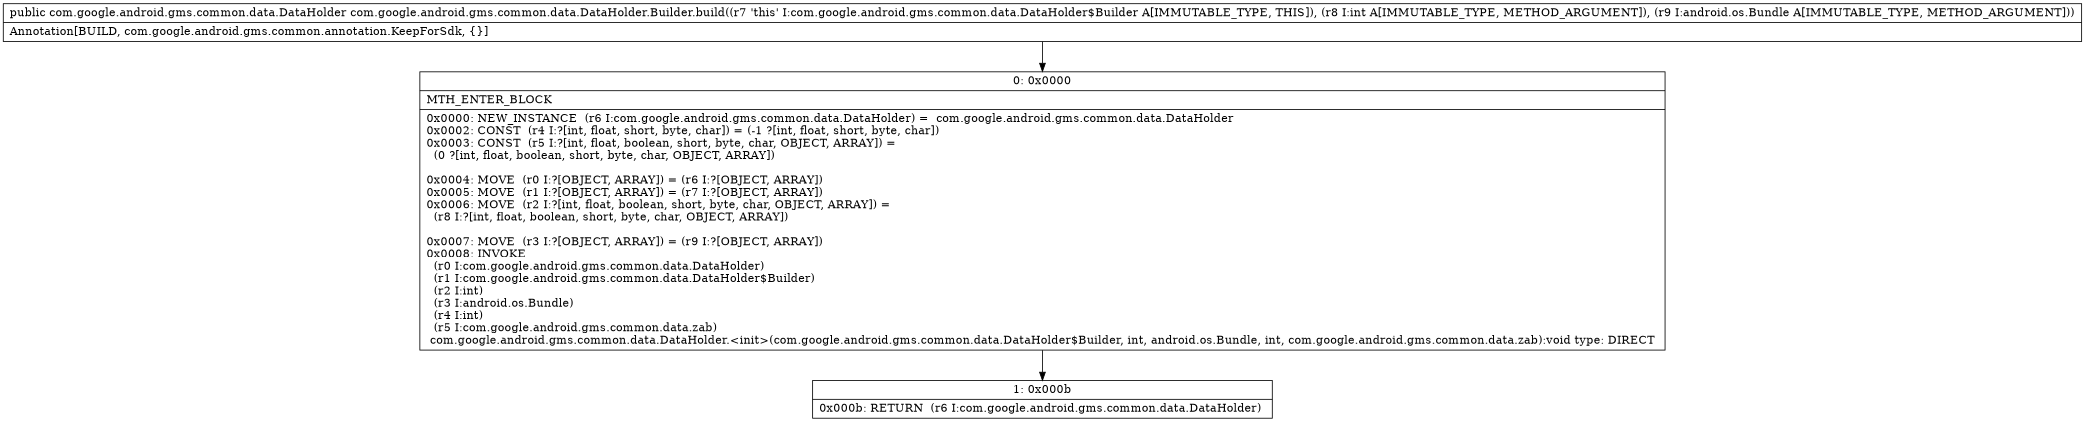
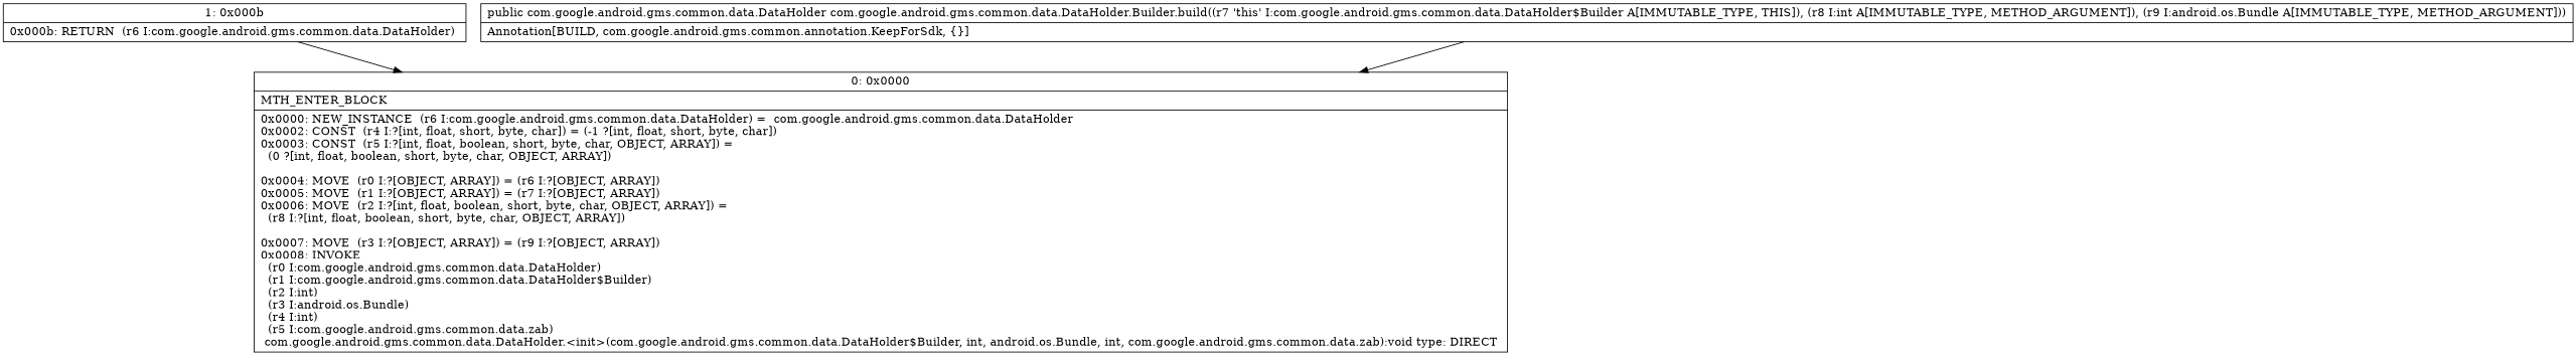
  digraph {
    fontname="DejaVu Serif"
    node [shape=record fontname="DejaVu Serif"]
    edge [fontname="DejaVu Serif"]
    n1 [label="{0\:\ 0x0000|MTH_ENTER_BLOCK\l|0x0000: NEW_INSTANCE  (r6 I:com.google.android.gms.common.data.DataHolder) =  com.google.android.gms.common.data.DataHolder \l0x0002: CONST  (r4 I:?[int, float, short, byte, char]) = (\-1 ?[int, float, short, byte, char]) \l0x0003: CONST  (r5 I:?[int, float, boolean, short, byte, char, OBJECT, ARRAY]) = \l  (0 ?[int, float, boolean, short, byte, char, OBJECT, ARRAY])\l \l0x0004: MOVE  (r0 I:?[OBJECT, ARRAY]) = (r6 I:?[OBJECT, ARRAY]) \l0x0005: MOVE  (r1 I:?[OBJECT, ARRAY]) = (r7 I:?[OBJECT, ARRAY]) \l0x0006: MOVE  (r2 I:?[int, float, boolean, short, byte, char, OBJECT, ARRAY]) = \l  (r8 I:?[int, float, boolean, short, byte, char, OBJECT, ARRAY])\l \l0x0007: MOVE  (r3 I:?[OBJECT, ARRAY]) = (r9 I:?[OBJECT, ARRAY]) \l0x0008: INVOKE  \l  (r0 I:com.google.android.gms.common.data.DataHolder)\l  (r1 I:com.google.android.gms.common.data.DataHolder$Builder)\l  (r2 I:int)\l  (r3 I:android.os.Bundle)\l  (r4 I:int)\l  (r5 I:com.google.android.gms.common.data.zab)\l com.google.android.gms.common.data.DataHolder.\<init\>(com.google.android.gms.common.data.DataHolder$Builder, int, android.os.Bundle, int, com.google.android.gms.common.data.zab):void type: DIRECT \l}"]
    n2 [label="{1\:\ 0x000b|0x000b: RETURN  (r6 I:com.google.android.gms.common.data.DataHolder) \l}"]
    n3 [label="{public com.google.android.gms.common.data.DataHolder com.google.android.gms.common.data.DataHolder.Builder.build((r7 'this' I:com.google.android.gms.common.data.DataHolder$Builder A[IMMUTABLE_TYPE, THIS]), (r8 I:int A[IMMUTABLE_TYPE, METHOD_ARGUMENT]), (r9 I:android.os.Bundle A[IMMUTABLE_TYPE, METHOD_ARGUMENT]))  | Annotation[BUILD, com.google.android.gms.common.annotation.KeepForSdk, \{\}]\l}"]
-   n1 -> n2
+   n2 -> n1
    n3 -> n1
  }
